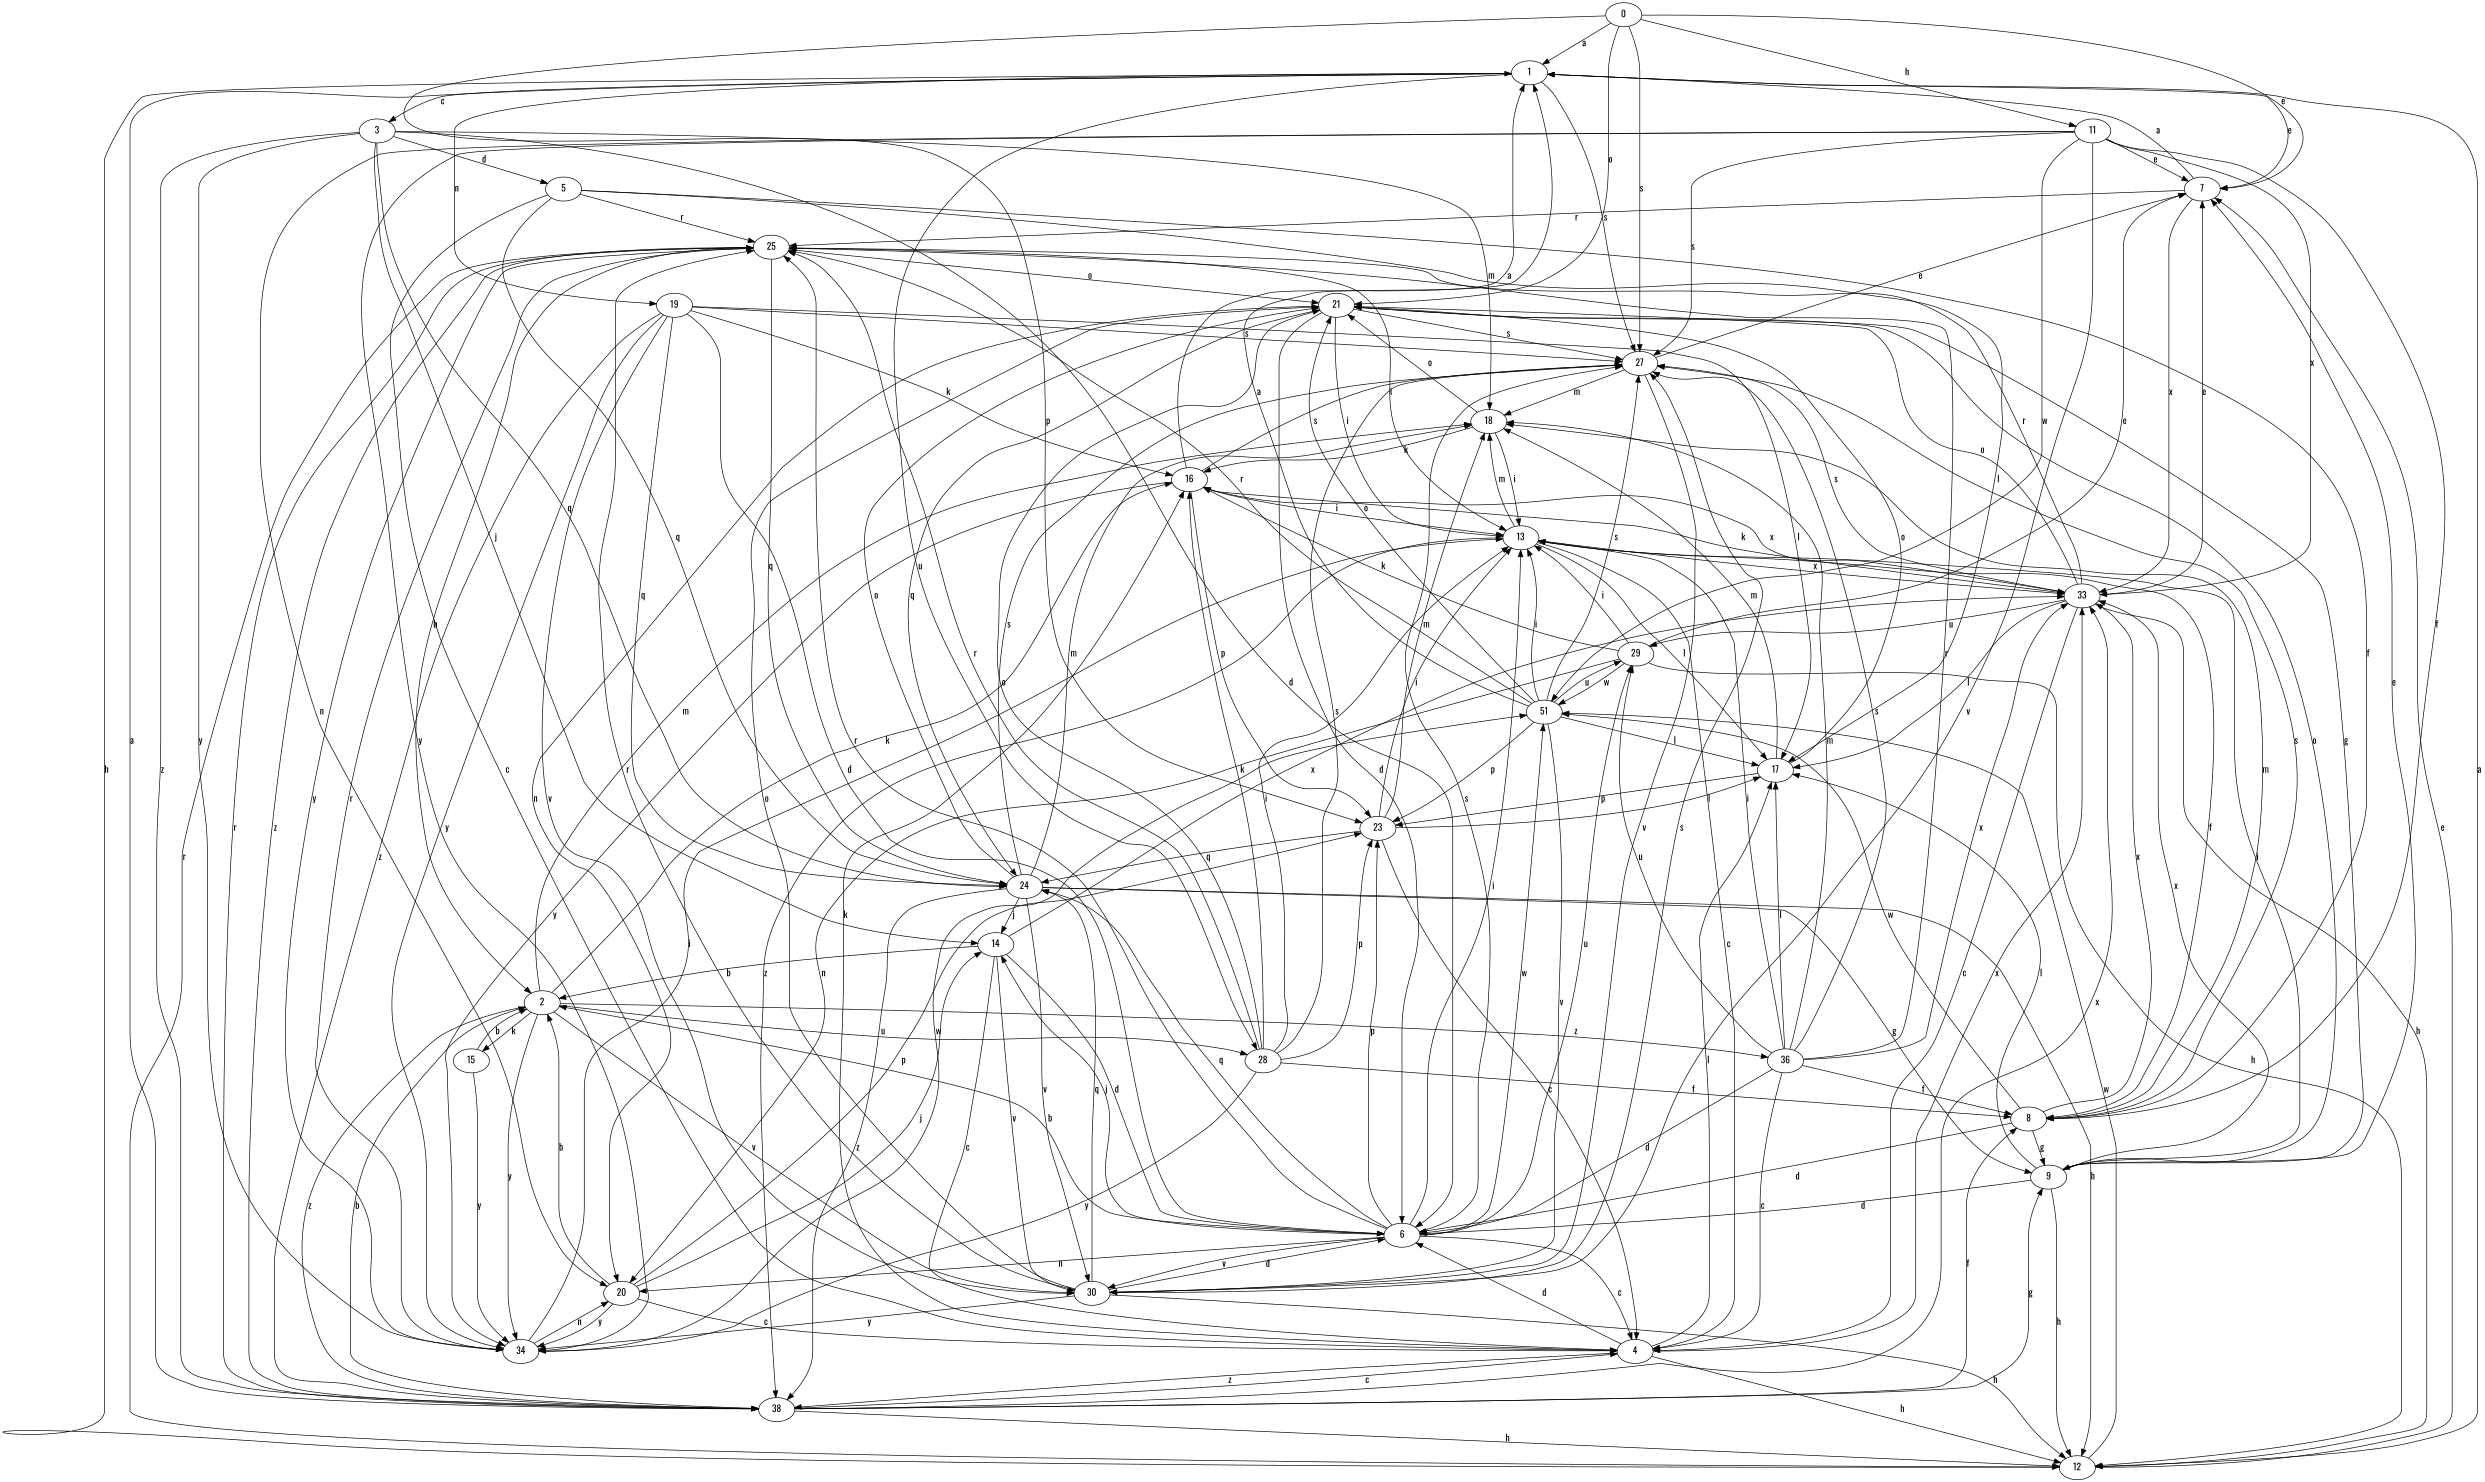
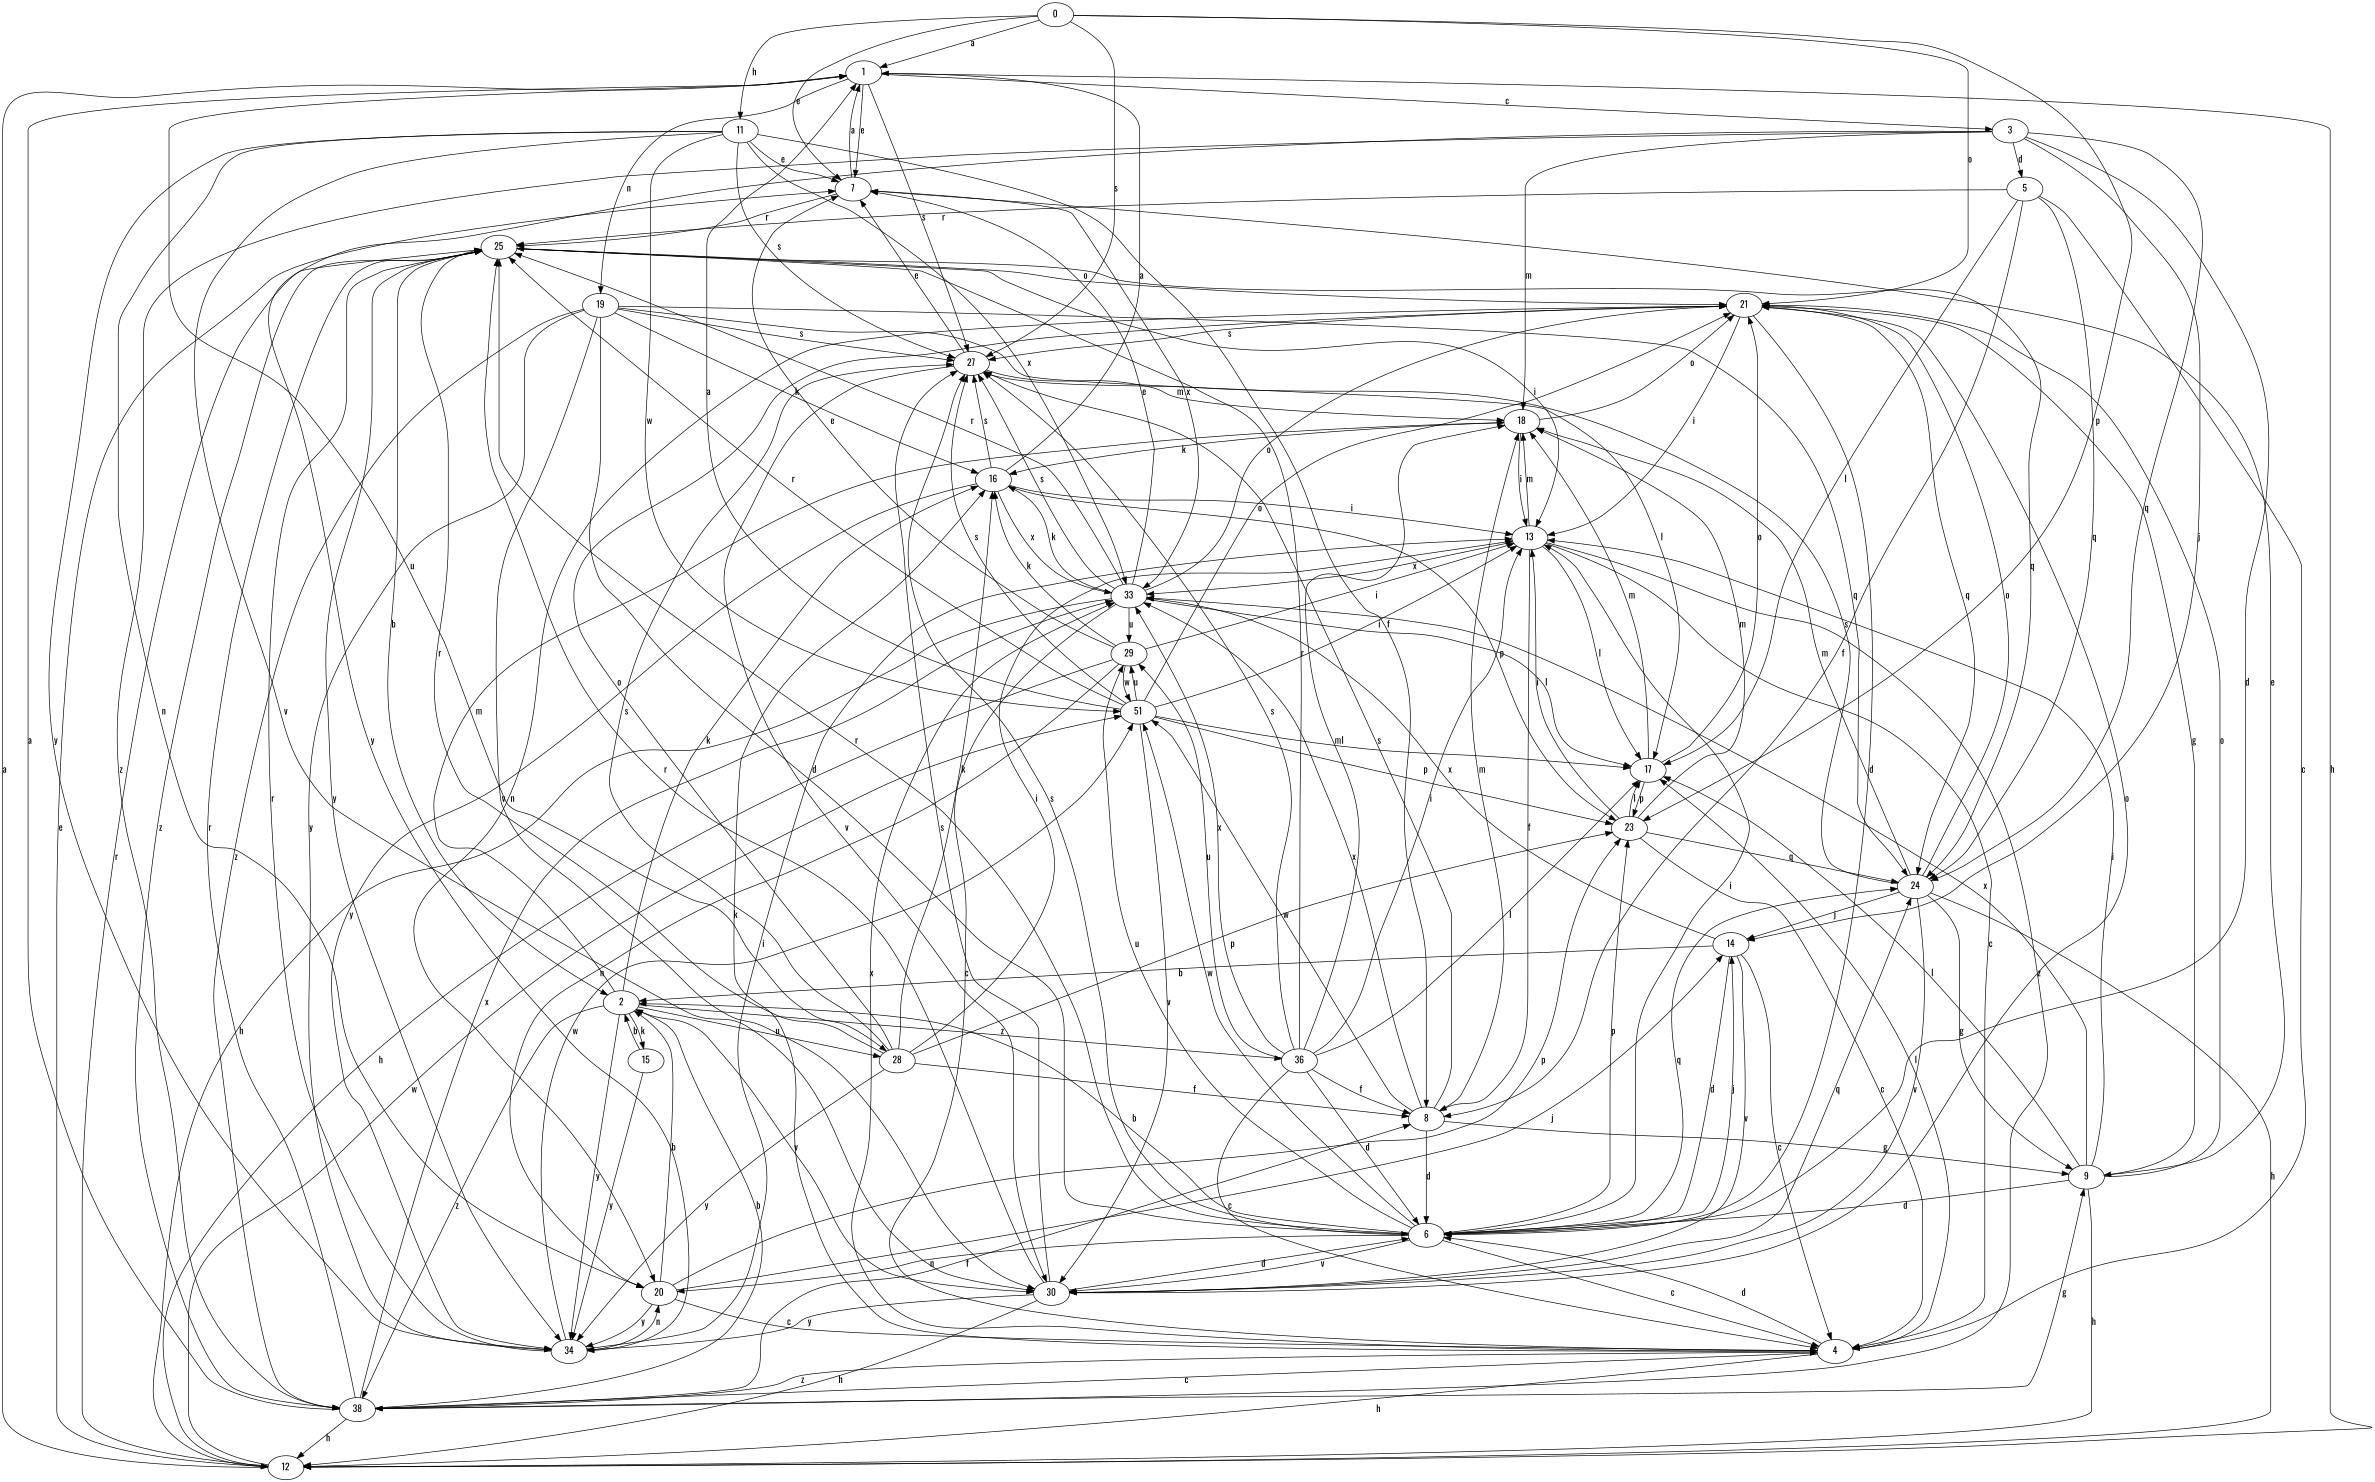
  strict digraph {
    fontname=Oswald
    node [fontname=Oswald]
    edge [fontname=Oswald]
    0
    1
    7
    11
    21
    23
    27
    3
    12
    19
    28
    33
    25
    30
    34
    8
    20
    n18 [label=51]
    6
    24
    13
    9
    18
    4
    17
    38
    5
    14
    16
    2
    15
    36
    29
    0 -> 1 [label=a]
    0 -> 7 [label=e]
    0 -> 11 [label=h]
    0 -> 21 [label=o]
    0 -> 23 [label=p]
    0 -> 27 [label=s]
    1 -> 7 [label=e]
    1 -> 27 [label=s]
    1 -> 3 [label=c]
    1 -> 12 [label=h]
    1 -> 19 [label=n]
    1 -> 28 [label=u]
    7 -> 1 [label=a]
    7 -> 33 [label=x]
    7 -> 25 [label=r]
    11 -> 7 [label=e]
    11 -> 27 [label=s]
    11 -> 33 [label=x]
    11 -> 30 [label=v]
    11 -> 34 [label=y]
    11 -> 8 [label=f]
    11 -> 20 [label=n]
    11 -> n18 [label=w]
    21 -> 27 [label=s]
    21 -> 20 [label=n]
    21 -> 6 [label=d]
    21 -> 24 [label=q]
    21 -> 13 [label=i]
    21 -> 9 [label=g]
    23 -> 24 [label=q]
    23 -> 13 [label=i]
    23 -> 18 [label=m]
    23 -> 4 [label=c]
    23 -> 17 [label=l]
    27 -> 7 [label=e]
    27 -> 30 [label=v]
    27 -> 18 [label=m]
    3 -> 34 [label=y]
    3 -> 6 [label=d]
    3 -> 24 [label=q]
    3 -> 18 [label=m]
    3 -> 38 [label=z]
    3 -> 5 [label=d]
    3 -> 14 [label=j]
    12 -> 1 [label=a]
    12 -> 7 [label=e]
    12 -> 25 [label=r]
    12 -> n18 [label=w]
    19 -> 27 [label=s]
    19 -> 30 [label=v]
    19 -> 34 [label=y]
    19 -> 6 [label=d]
    19 -> 24 [label=q]
    19 -> 17 [label=l]
    19 -> 38 [label=z]
    19 -> 16 [label=k]
    28 -> 21 [label=o]
    28 -> 23 [label=p]
    28 -> 27 [label=s]
    28 -> 25 [label=r]
    28 -> 34 [label=y]
    28 -> 8 [label=f]
    28 -> 13 [label=i]
    28 -> 16 [label=k]
    33 -> 7 [label=e]
    33 -> 21 [label=o]
    33 -> 27 [label=s]
    33 -> 12 [label=h]
    33 -> 25 [label=r]
    33 -> 4 [label=c]
    33 -> 17 [label=l]
    33 -> 16 [label=k]
    33 -> 29 [label=u]
    25 -> 21 [label=o]
    25 -> 34 [label=y]
    25 -> 24 [label=q]
    25 -> 13 [label=i]
    25 -> 38 [label=z]
    25 -> 2 [label=b]
    30 -> 21 [label=o]
    30 -> 27 [label=s]
    30 -> 12 [label=h]
    30 -> 25 [label=r]
    30 -> 34 [label=y]
    30 -> 6 [label=d]
    30 -> 24 [label=q]
    34 -> 25 [label=r]
    34 -> 20 [label=n]
    34 -> n18 [label=w]
    34 -> 13 [label=i]
    8 -> 27 [label=s]
    8 -> 33 [label=x]
    8 -> n18 [label=w]
    8 -> 6 [label=d]
    8 -> 9 [label=g]
    8 -> 18 [label=m]
    20 -> 23 [label=p]
    20 -> 34 [label=y]
    20 -> 4 [label=c]
    20 -> 14 [label=j]
    20 -> 2 [label=b]
    n18 -> 1 [label=a]
    n18 -> 21 [label=o]
    n18 -> 23 [label=p]
    n18 -> 27 [label=s]
    n18 -> 25 [label=r]
    n18 -> 30 [label=v]
    n18 -> 13 [label=i]
    n18 -> 17 [label=l]
    n18 -> 29 [label=u]
    6 -> 23 [label=p]
    6 -> 27 [label=s]
    6 -> 25 [label=r]
    6 -> 30 [label=v]
    6 -> 20 [label=n]
    6 -> n18 [label=w]
    6 -> 24 [label=q]
    6 -> 13 [label=i]
    6 -> 4 [label=c]
    6 -> 14 [label=j]
    6 -> 2 [label=b]
    6 -> 29 [label=u]
    24 -> 21 [label=o]
    24 -> 27 [label=s]
    24 -> 12 [label=h]
    24 -> 30 [label=v]
    24 -> 9 [label=g]
    24 -> 18 [label=m]
-   24 -> 38 [label=z]
    24 -> 14 [label=j]
    13 -> 33 [label=x]
    13 -> 8 [label=f]
    13 -> 18 [label=m]
    13 -> 4 [label=c]
    13 -> 17 [label=l]
    13 -> 38 [label=z]
    9 -> 7 [label=e]
    9 -> 21 [label=o]
    9 -> 12 [label=h]
    9 -> 33 [label=x]
    9 -> 6 [label=d]
    9 -> 13 [label=i]
    9 -> 17 [label=l]
    18 -> 21 [label=o]
    18 -> 13 [label=i]
    18 -> 16 [label=k]
    4 -> 12 [label=h]
    4 -> 33 [label=x]
    4 -> 6 [label=d]
    4 -> 17 [label=l]
    4 -> 38 [label=z]
    4 -> 16 [label=k]
    17 -> 21 [label=o]
    17 -> 23 [label=p]
    17 -> 18 [label=m]
    38 -> 1 [label=a]
    38 -> 12 [label=h]
    38 -> 33 [label=x]
    38 -> 25 [label=r]
    38 -> 8 [label=f]
    38 -> 9 [label=g]
    38 -> 4 [label=c]
    38 -> 2 [label=b]
    5 -> 25 [label=r]
    5 -> 8 [label=f]
    5 -> 24 [label=q]
    5 -> 4 [label=c]
    5 -> 17 [label=l]
    14 -> 33 [label=x]
    14 -> 30 [label=v]
    14 -> 6 [label=d]
    14 -> 4 [label=c]
    14 -> 2 [label=b]
    16 -> 1 [label=a]
    16 -> 23 [label=p]
    16 -> 27 [label=s]
    16 -> 33 [label=x]
    16 -> 34 [label=y]
    16 -> 13 [label=i]
    2 -> 28 [label=u]
    2 -> 30 [label=v]
    2 -> 34 [label=y]
    2 -> 18 [label=m]
    2 -> 38 [label=z]
    2 -> 16 [label=k]
    2 -> 15 [label=k]
    2 -> 36 [label=z]
    15 -> 34 [label=y]
    15 -> 2 [label=b]
    36 -> 27 [label=s]
    36 -> 33 [label=x]
    36 -> 25 [label=r]
    36 -> 8 [label=f]
    36 -> 6 [label=d]
    36 -> 13 [label=i]
    36 -> 18 [label=m]
    36 -> 4 [label=c]
    36 -> 17 [label=l]
    36 -> 29 [label=u]
    29 -> 7 [label=e]
    29 -> 12 [label=h]
    29 -> 20 [label=n]
    29 -> n18 [label=w]
    29 -> 13 [label=i]
    29 -> 16 [label=k]
  }
